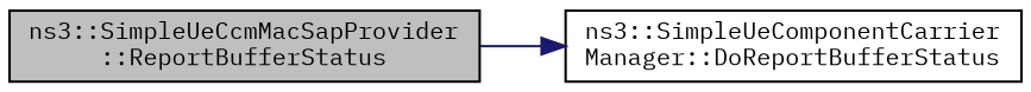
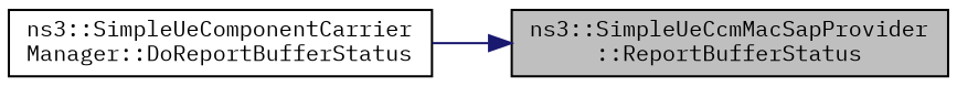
  digraph {
    rankdir=LR
    fontname="IBM Plex Mono"
    node [color=black fontname="IBM Plex Mono" fontsize=10 shape=record style=filled]
    n1 [fillcolor=grey75 fontcolor=black height=0.2 label="ns3::SimpleUeCcmMacSapProvider\l::ReportBufferStatus" width=0.4]
    n2 [fillcolor=white height=0.2 label="ns3::SimpleUeComponentCarrier\lManager::DoReportBufferStatus" width=0.4]
-   n1 -> n2 [color=midnightblue fontname="IBM Plex Mono" fontsize=10 labelfontname=Helvetica labelfontsize=10 style=solid]
+   n2 -> n1 [color=midnightblue fontname="IBM Plex Mono" fontsize=10 labelfontname=Helvetica labelfontsize=10 style=solid]
  }
